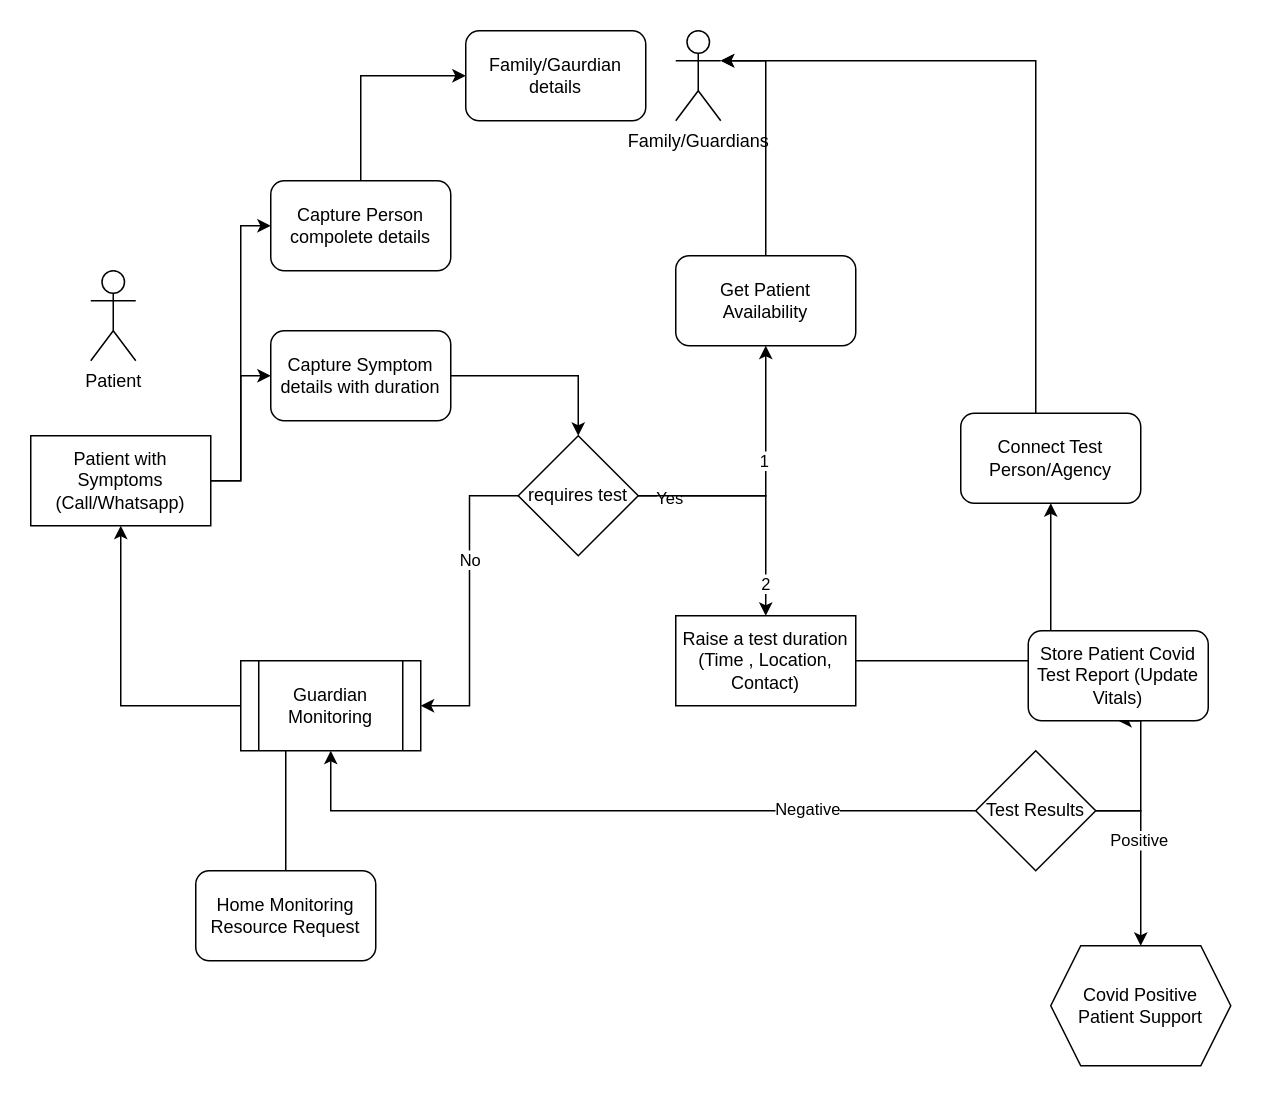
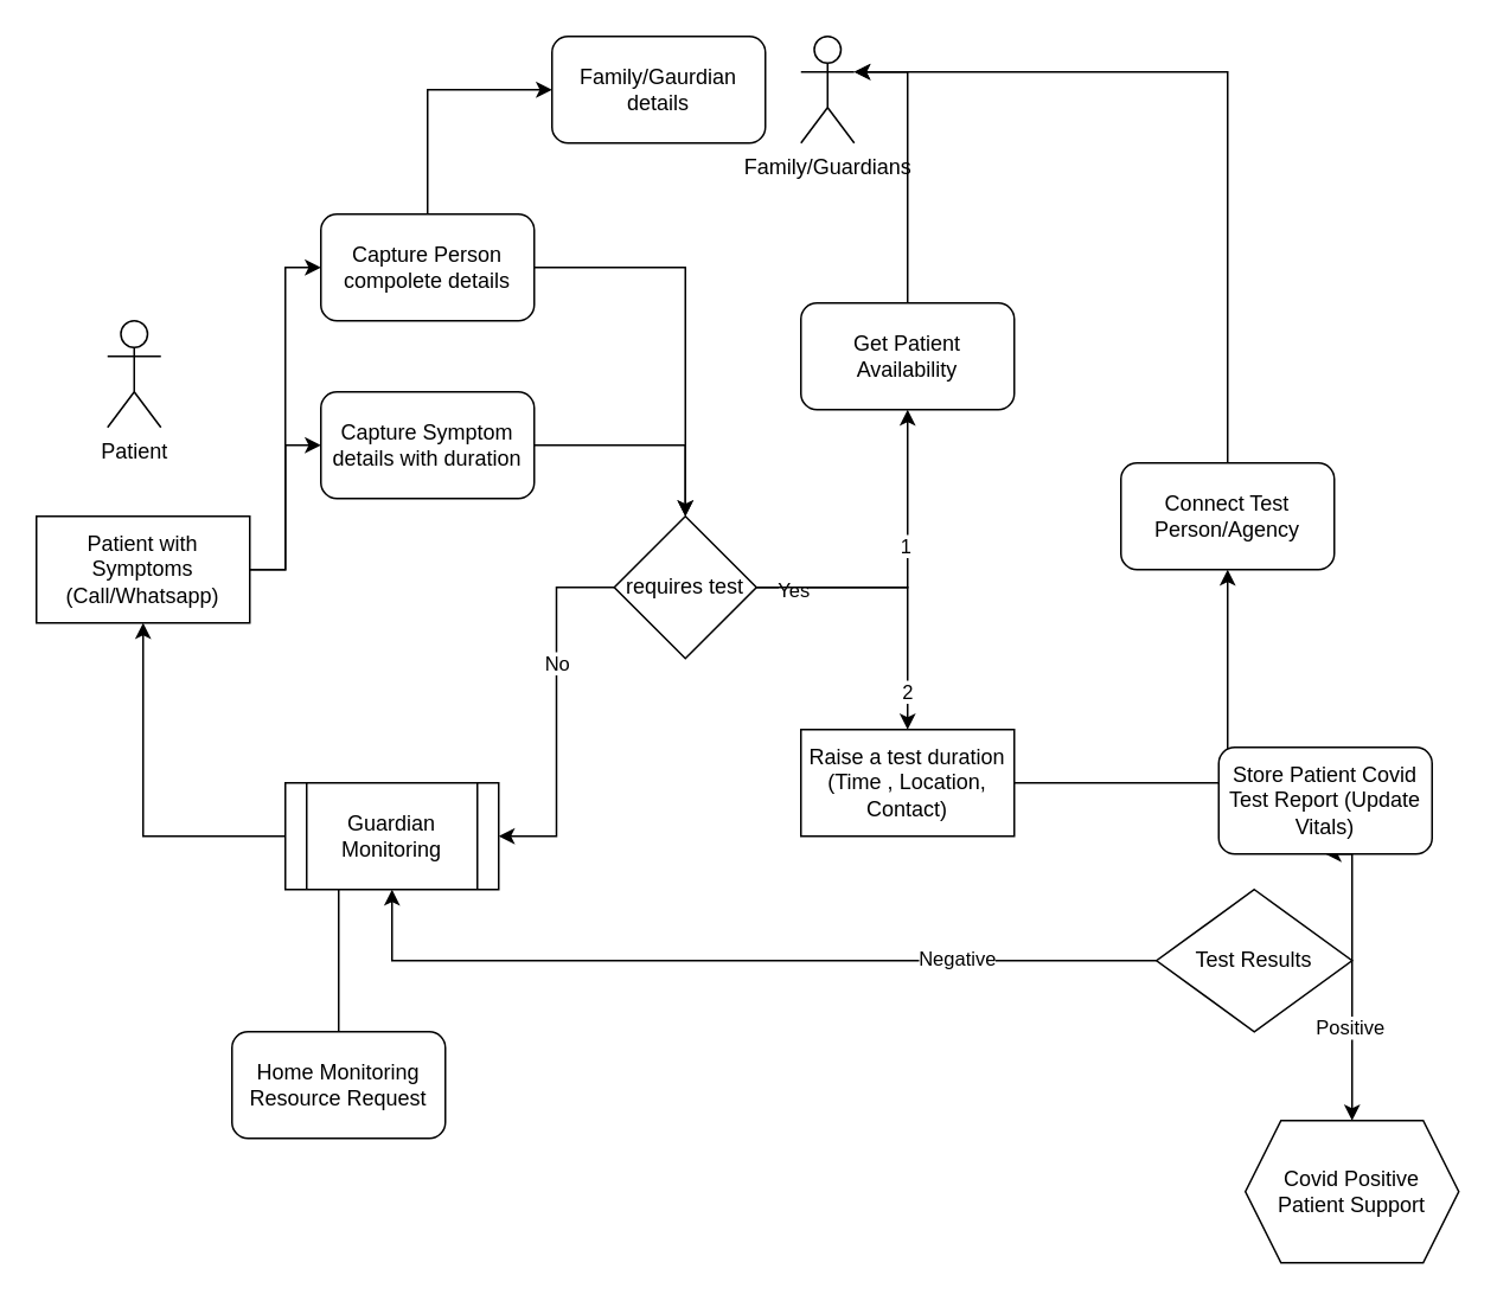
  <mxCell id="0" />
  <mxCell id="1" parent="0" />
  <mxCell id="2" style="edgeStyle=orthogonalEdgeStyle;rounded=0;orthogonalLoop=1;jettySize=auto;html=1;entryX=0;entryY=0.5;entryDx=0;entryDy=0;" parent="1" source="4" target="7" edge="1"><mxGeometry relative="1" as="geometry" /></mxCell>
  <mxCell id="3" style="edgeStyle=orthogonalEdgeStyle;rounded=0;orthogonalLoop=1;jettySize=auto;html=1;entryX=0;entryY=0.5;entryDx=0;entryDy=0;" parent="1" source="4" target="9" edge="1"><mxGeometry relative="1" as="geometry" /></mxCell>
  <mxCell id="4" value="Patient with Symptoms (Call/Whatsapp)" style="rounded=0;whiteSpace=wrap;html=1;" parent="1" vertex="1"><mxGeometry x="20" y="290" width="120" height="60" as="geometry" /></mxCell>
+ <mxCell id="5" style="edgeStyle=orthogonalEdgeStyle;rounded=0;orthogonalLoop=1;jettySize=auto;html=1;entryX=0.5;entryY=0;entryDx=0;entryDy=0;" parent="1" source="7" target="17" edge="1"><mxGeometry relative="1" as="geometry" /></mxCell>
  <mxCell id="6" style="edgeStyle=orthogonalEdgeStyle;rounded=0;orthogonalLoop=1;jettySize=auto;html=1;entryX=0;entryY=0.5;entryDx=0;entryDy=0;" parent="1" source="7" target="23" edge="1"><mxGeometry relative="1" as="geometry"><Array as="points"><mxPoint x="240" y="50" /></Array></mxGeometry></mxCell>
  <mxCell id="7" value="Capture Person compolete details" style="rounded=1;whiteSpace=wrap;html=1;" parent="1" vertex="1"><mxGeometry x="180" y="120" width="120" height="60" as="geometry" /></mxCell>
  <mxCell id="8" style="edgeStyle=orthogonalEdgeStyle;rounded=0;orthogonalLoop=1;jettySize=auto;html=1;entryX=0.5;entryY=0;entryDx=0;entryDy=0;" parent="1" source="9" target="17" edge="1"><mxGeometry relative="1" as="geometry" /></mxCell>
  <mxCell id="9" value="Capture Symptom details with duration" style="rounded=1;whiteSpace=wrap;html=1;" parent="1" vertex="1"><mxGeometry x="180" y="220" width="120" height="60" as="geometry" /></mxCell>
  <mxCell id="10" style="edgeStyle=orthogonalEdgeStyle;rounded=0;orthogonalLoop=1;jettySize=auto;html=1;entryX=1;entryY=0.5;entryDx=0;entryDy=0;" parent="1" source="17" target="20" edge="1"><mxGeometry relative="1" as="geometry" /></mxCell>
  <mxCell id="11" value="No" style="edgeLabel;html=1;align=center;verticalAlign=middle;resizable=0;points=[];" parent="10" vertex="1" connectable="0"><mxGeometry x="-0.279" relative="1" as="geometry"><mxPoint y="1" as="offset" /></mxGeometry></mxCell>
  <mxCell id="12" style="edgeStyle=orthogonalEdgeStyle;rounded=0;orthogonalLoop=1;jettySize=auto;html=1;entryX=0.5;entryY=0;entryDx=0;entryDy=0;" parent="1" source="17" target="22" edge="1"><mxGeometry relative="1" as="geometry" /></mxCell>
  <mxCell id="13" value="Yes" style="edgeLabel;html=1;align=center;verticalAlign=middle;resizable=0;points=[];" parent="12" vertex="1" connectable="0"><mxGeometry x="-0.755" y="-1" relative="1" as="geometry"><mxPoint as="offset" /></mxGeometry></mxCell>
  <mxCell id="14" value="2" style="edgeLabel;html=1;align=center;verticalAlign=middle;resizable=0;points=[];" parent="12" vertex="1" connectable="0"><mxGeometry x="0.729" y="-1" relative="1" as="geometry"><mxPoint as="offset" /></mxGeometry></mxCell>
  <mxCell id="15" style="edgeStyle=orthogonalEdgeStyle;rounded=0;orthogonalLoop=1;jettySize=auto;html=1;entryX=0.5;entryY=1;entryDx=0;entryDy=0;" parent="1" source="17" target="27" edge="1"><mxGeometry relative="1" as="geometry" /></mxCell>
  <mxCell id="16" value="1" style="edgeLabel;html=1;align=center;verticalAlign=middle;resizable=0;points=[];" parent="15" vertex="1" connectable="0"><mxGeometry x="0.178" y="2" relative="1" as="geometry"><mxPoint as="offset" /></mxGeometry></mxCell>
  <mxCell id="17" value="requires test" style="rhombus;whiteSpace=wrap;html=1;" parent="1" vertex="1"><mxGeometry x="345" y="290" width="80" height="80" as="geometry" /></mxCell>
  <mxCell id="18" style="edgeStyle=orthogonalEdgeStyle;rounded=0;orthogonalLoop=1;jettySize=auto;html=1;entryX=0.5;entryY=1;entryDx=0;entryDy=0;exitX=0;exitY=0.5;exitDx=0;exitDy=0;" parent="1" source="20" target="4" edge="1"><mxGeometry relative="1" as="geometry" /></mxCell>
  <mxCell id="19" style="edgeStyle=orthogonalEdgeStyle;rounded=0;orthogonalLoop=1;jettySize=auto;html=1;entryX=0.5;entryY=0;entryDx=0;entryDy=0;exitX=0.25;exitY=1;exitDx=0;exitDy=0;endArrow=none;" edge="1" parent="1" source="20" target="37"><mxGeometry relative="1" as="geometry" /></mxCell>
  <mxCell id="20" value="Guardian Monitoring" style="shape=process;whiteSpace=wrap;html=1;backgroundOutline=1;" parent="1" vertex="1"><mxGeometry x="160" y="440" width="120" height="60" as="geometry" /></mxCell>
  <mxCell id="21" style="edgeStyle=orthogonalEdgeStyle;rounded=0;orthogonalLoop=1;jettySize=auto;html=1;" parent="1" source="22" target="29" edge="1"><mxGeometry relative="1" as="geometry" /></mxCell>
  <mxCell id="22" value="Raise a test duration&lt;br&gt;(Time , Location, Contact)" style="rounded=0;whiteSpace=wrap;html=1;" parent="1" vertex="1"><mxGeometry x="450" y="410" width="120" height="60" as="geometry" /></mxCell>
  <mxCell id="23" value="Family/Gaurdian details" style="rounded=1;whiteSpace=wrap;html=1;" parent="1" vertex="1"><mxGeometry x="310" y="20" width="120" height="60" as="geometry" /></mxCell>
  <mxCell id="24" value="Patient" style="shape=umlActor;verticalLabelPosition=bottom;verticalAlign=top;html=1;outlineConnect=0;" parent="1" vertex="1"><mxGeometry x="60" y="180" width="30" height="60" as="geometry" /></mxCell>
  <mxCell id="25" value="Family/Guardians" style="shape=umlActor;verticalLabelPosition=bottom;verticalAlign=top;html=1;outlineConnect=0;" parent="1" vertex="1"><mxGeometry x="450" y="20" width="30" height="60" as="geometry" /></mxCell>
  <mxCell id="26" style="edgeStyle=orthogonalEdgeStyle;rounded=0;orthogonalLoop=1;jettySize=auto;html=1;" parent="1" source="27" target="25" edge="1"><mxGeometry relative="1" as="geometry"><mxPoint x="490" y="40" as="targetPoint" /><Array as="points"><mxPoint x="510" y="40" /></Array></mxGeometry></mxCell>
  <mxCell id="27" value="Get Patient Availability" style="rounded=1;whiteSpace=wrap;html=1;" parent="1" vertex="1"><mxGeometry x="450" y="170" width="120" height="60" as="geometry" /></mxCell>
  <mxCell id="28" style="edgeStyle=orthogonalEdgeStyle;rounded=0;orthogonalLoop=1;jettySize=auto;html=1;entryX=1;entryY=0.333;entryDx=0;entryDy=0;entryPerimeter=0;" parent="1" source="29" target="25" edge="1"><mxGeometry relative="1" as="geometry"><Array as="points"><mxPoint x="690" y="40" /></Array></mxGeometry></mxCell>
- <mxCell id="29" value="Connect Test Person/Agency" style="rounded=1;whiteSpace=wrap;html=1;" parent="1" vertex="1"><mxGeometry x="640" y="275" width="120" height="60" as="geometry" /></mxCell>
+ <mxCell id="29" value="Connect Test Person/Agency" style="rounded=1;whiteSpace=wrap;html=1;" parent="1" vertex="1"><mxGeometry x="630" y="260" width="120" height="60" as="geometry" /></mxCell>
  <mxCell id="30" style="edgeStyle=orthogonalEdgeStyle;rounded=0;orthogonalLoop=1;jettySize=auto;html=1;entryX=0.5;entryY=1;entryDx=0;entryDy=0;" parent="1" source="35" target="20" edge="1"><mxGeometry relative="1" as="geometry" /></mxCell>
  <mxCell id="31" value="Negative" style="edgeLabel;html=1;align=center;verticalAlign=middle;resizable=0;points=[];" parent="30" vertex="1" connectable="0"><mxGeometry x="-0.52" y="-2" relative="1" as="geometry"><mxPoint as="offset" /></mxGeometry></mxCell>
  <mxCell id="32" style="edgeStyle=orthogonalEdgeStyle;rounded=0;orthogonalLoop=1;jettySize=auto;html=1;entryX=0.5;entryY=0;entryDx=0;entryDy=0;" parent="1" source="35" target="36" edge="1"><mxGeometry relative="1" as="geometry"><Array as="points"><mxPoint x="760" y="540" /></Array></mxGeometry></mxCell>
  <mxCell id="33" value="Positive" style="edgeLabel;html=1;align=center;verticalAlign=middle;resizable=0;points=[];" parent="32" vertex="1" connectable="0"><mxGeometry x="-0.183" y="-2" relative="1" as="geometry"><mxPoint as="offset" /></mxGeometry></mxCell>
  <mxCell id="34" style="edgeStyle=orthogonalEdgeStyle;rounded=0;orthogonalLoop=1;jettySize=auto;html=1;entryX=0.5;entryY=1;entryDx=0;entryDy=0;" edge="1" parent="1" source="35" target="38"><mxGeometry relative="1" as="geometry"><Array as="points"><mxPoint x="760" y="540" /></Array></mxGeometry></mxCell>
- <mxCell id="35" value="Test Results" style="rhombus;whiteSpace=wrap;html=1;" parent="1" vertex="1"><mxGeometry x="650" y="500" width="80" height="80" as="geometry" /></mxCell>
+ <mxCell id="35" value="Test Results" style="rhombus;whiteSpace=wrap;html=1;" parent="1" vertex="1"><mxGeometry x="650" y="500" width="110" height="80" as="geometry" /></mxCell>
  <mxCell id="36" value="Covid Positive &lt;br&gt;Patient Support" style="shape=hexagon;perimeter=hexagonPerimeter2;whiteSpace=wrap;html=1;fixedSize=1;" parent="1" vertex="1"><mxGeometry x="700" y="630" width="120" height="80" as="geometry" /></mxCell>
  <mxCell id="37" value="Home Monitoring Resource Request" style="rounded=1;whiteSpace=wrap;html=1;" vertex="1" parent="1"><mxGeometry x="130" y="580" width="120" height="60" as="geometry" /></mxCell>
  <mxCell id="38" value="Store Patient Covid Test Report (Update Vitals)" style="rounded=1;whiteSpace=wrap;html=1;" vertex="1" parent="1"><mxGeometry x="685" y="420" width="120" height="60" as="geometry" /></mxCell>
